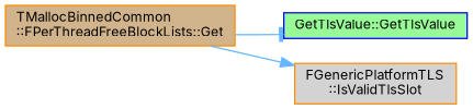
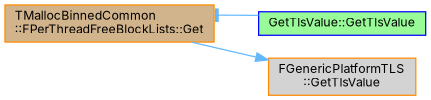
  digraph {
    fontname=Inter
    rankdir=LR
    node [color=darkorange fontname=Inter fontsize=10 shape=box style=filled]
    edge [color=steelblue1 fontname=Inter fontsize=10 labelfontname=Helvetica labelfontsize=10 style=solid]
    n1 [fillcolor=tan fontcolor=black height=0.2 label="TMallocBinnedCommon\l::FPerThreadFreeBlockLists::Get" width=0.4]
    n2 [color=blue fillcolor=palegreen height=0.2 label="GetTlsValue::GetTlsValue" width=0.4]
-   n3 [fillcolor=lightgrey height=0.2 label="FGenericPlatformTLS\l::IsValidTlsSlot" width=0.4]
-   n1 -> n2 [arrowhead=tee]
+   n3 [fillcolor=lightgrey height=0.2 label="FGenericPlatformTLS\l::GetTlsValue" width=0.4]
+   n2 -> n1 [arrowhead=tee]
    n1 -> n3 [arrowhead=normal]
  }
